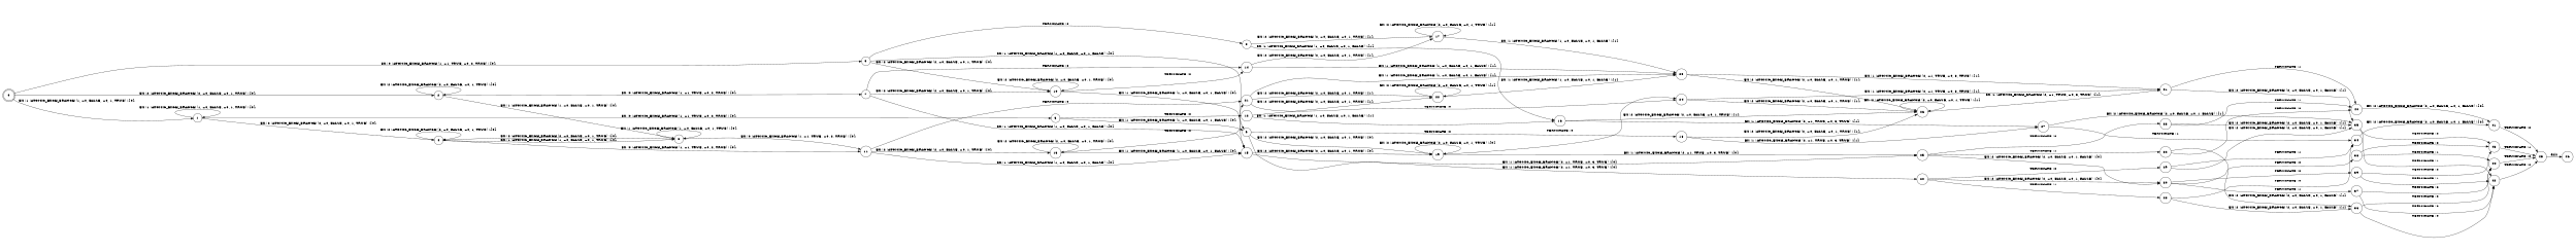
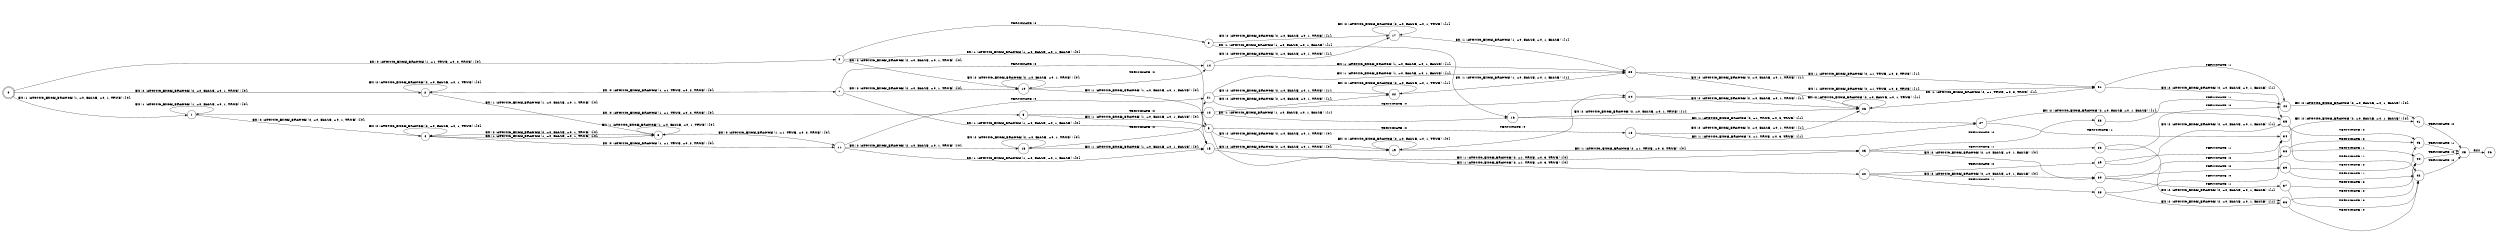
  digraph {
    rankdir=LR
    node [shape=circle]
    0 [peripheries=2]
    1
    2
    3
    4
    5
    6
    7
    8
    9
    10
    11
    12
    14
    15
    16
    17
    18
    19
    20
    13
    21
    22
    23
    25
    26
    27
    24
    28
    29
    30
    31
    32
    33
    34
    35
    36
    37
    38
    39
    40
    41
    42
    43
    44
    45
    46
    0 -> 1 [label="EX !1 !ATOMIC_EXCH_BRANCH (1, +0, FALSE, +0, 1, TRUE) !{0}"]
    0 -> 2 [label="EX !2 !ATOMIC_EXCH_BRANCH (2, +0, FALSE, +0, 1, TRUE) !{0}"]
    0 -> 3 [label="EX !0 !ATOMIC_EXCH_BRANCH (1, +1, TRUE, +0, 2, TRUE) !{0}"]
    1 -> 1 [label="EX !1 !ATOMIC_EXCH_BRANCH (1, +0, FALSE, +0, 1, TRUE) !{0}"]
    1 -> 4 [label="EX !2 !ATOMIC_EXCH_BRANCH (2, +0, FALSE, +0, 1, TRUE) !{0}"]
    1 -> 5 [label="EX !0 !ATOMIC_EXCH_BRANCH (1, +1, TRUE, +0, 2, TRUE) !{0}"]
    2 -> 2 [label="EX !2 !ATOMIC_EXCH_BRANCH (2, +0, FALSE, +0, 1, TRUE) !{0}"]
    2 -> 6 [label="EX !1 !ATOMIC_EXCH_BRANCH (1, +0, FALSE, +0, 1, TRUE) !{0}"]
    2 -> 7 [label="EX !0 !ATOMIC_EXCH_BRANCH (1, +1, TRUE, +0, 2, TRUE) !{0}"]
    3 -> 8 [label="TERMINATE !0"]
    3 -> 9 [label="EX !1 !ATOMIC_EXCH_BRANCH (1, +0, FALSE, +0, 1, FALSE) !{0}"]
    3 -> 10 [label="EX !2 !ATOMIC_EXCH_BRANCH (2, +0, FALSE, +0, 1, TRUE) !{0}"]
    4 -> 4 [label="EX !2 !ATOMIC_EXCH_BRANCH (2, +0, FALSE, +0, 1, TRUE) !{0}"]
    4 -> 6 [label="EX !1 !ATOMIC_EXCH_BRANCH (1, +0, FALSE, +0, 1, TRUE) !{0}"]
    4 -> 11 [label="EX !0 !ATOMIC_EXCH_BRANCH (1, +1, TRUE, +0, 2, TRUE) !{0}"]
    5 -> 9 [label="EX !1 !ATOMIC_EXCH_BRANCH (1, +0, FALSE, +0, 1, FALSE) !{0}"]
    5 -> 12 [label="TERMINATE !0"]
    6 -> 4 [label="EX !2 !ATOMIC_EXCH_BRANCH (2, +0, FALSE, +0, 1, TRUE) !{0}"]
    6 -> 6 [label="EX !1 !ATOMIC_EXCH_BRANCH (1, +0, FALSE, +0, 1, TRUE) !{0}"]
    6 -> 11 [label="EX !0 !ATOMIC_EXCH_BRANCH (1, +1, TRUE, +0, 2, TRUE) !{0}"]
    7 -> 10 [label="EX !2 !ATOMIC_EXCH_BRANCH (2, +0, FALSE, +0, 1, TRUE) !{0}"]
    7 -> 14 [label="TERMINATE !0"]
    7 -> 15 [label="EX !1 !ATOMIC_EXCH_BRANCH (1, +0, FALSE, +0, 1, FALSE) !{0}"]
    8 -> 16 [label="EX !1 !ATOMIC_EXCH_BRANCH (1, +0, FALSE, +0, 1, FALSE) !{1}"]
    8 -> 17 [label="EX !2 !ATOMIC_EXCH_BRANCH (2, +0, FALSE, +0, 1, TRUE) !{1}"]
    9 -> 18 [label="TERMINATE !0"]
    9 -> 19 [label="EX !2 !ATOMIC_EXCH_BRANCH (2, +0, FALSE, +0, 1, TRUE) !{0}"]
    9 -> 20 [label="EX !1 !ATOMIC_EXCH_BRANCH (2, +1, TRUE, +0, 3, TRUE) !{0}"]
    10 -> 10 [label="EX !2 !ATOMIC_EXCH_BRANCH (2, +0, FALSE, +0, 1, TRUE) !{0}"]
    10 -> 14 [label="TERMINATE !0"]
    10 -> 15 [label="EX !1 !ATOMIC_EXCH_BRANCH (1, +0, FALSE, +0, 1, FALSE) !{0}"]
    11 -> 15 [label="EX !1 !ATOMIC_EXCH_BRANCH (1, +0, FALSE, +0, 1, FALSE) !{0}"]
    11 -> 13 [label="EX !2 !ATOMIC_EXCH_BRANCH (2, +0, FALSE, +0, 1, TRUE) !{0}"]
    11 -> 21 [label="TERMINATE !0"]
    12 -> 16 [label="EX !1 !ATOMIC_EXCH_BRANCH (1, +0, FALSE, +0, 1, FALSE) !{1}"]
    12 -> 22 [label="EX !2 !ATOMIC_EXCH_BRANCH (2, +0, FALSE, +0, 1, TRUE) !{1}"]
    14 -> 17 [label="EX !2 !ATOMIC_EXCH_BRANCH (2, +0, FALSE, +0, 1, TRUE) !{1}"]
    14 -> 23 [label="EX !1 !ATOMIC_EXCH_BRANCH (1, +0, FALSE, +0, 1, FALSE) !{1}"]
    15 -> 19 [label="EX !2 !ATOMIC_EXCH_BRANCH (2, +0, FALSE, +0, 1, TRUE) !{0}"]
    15 -> 25 [label="EX !1 !ATOMIC_EXCH_BRANCH (2, +1, TRUE, +0, 3, TRUE) !{0}"]
    16 -> 26 [label="EX !2 !ATOMIC_EXCH_BRANCH (2, +0, FALSE, +0, 1, TRUE) !{1}"]
    16 -> 27 [label="EX !1 !ATOMIC_EXCH_BRANCH (2, +1, TRUE, +0, 3, TRUE) !{1}"]
    17 -> 17 [label="EX !2 !ATOMIC_EXCH_BRANCH (2, +0, FALSE, +0, 1, TRUE) !{1}"]
    17 -> 23 [label="EX !1 !ATOMIC_EXCH_BRANCH (1, +0, FALSE, +0, 1, FALSE) !{1}"]
    18 -> 26 [label="EX !2 !ATOMIC_EXCH_BRANCH (2, +0, FALSE, +0, 1, TRUE) !{1}"]
    18 -> 27 [label="EX !1 !ATOMIC_EXCH_BRANCH (2, +1, TRUE, +0, 3, TRUE) !{1}"]
    19 -> 19 [label="EX !2 !ATOMIC_EXCH_BRANCH (2, +0, FALSE, +0, 1, TRUE) !{0}"]
    19 -> 25 [label="EX !1 !ATOMIC_EXCH_BRANCH (2, +1, TRUE, +0, 3, TRUE) !{0}"]
    19 -> 24 [label="TERMINATE !0"]
    20 -> 28 [label="TERMINATE !1"]
    20 -> 29 [label="TERMINATE !0"]
    20 -> 30 [label="EX !2 !ATOMIC_EXCH_BRANCH (2, +0, FALSE, +0, 1, FALSE) !{0}"]
    13 -> 15 [label="EX !1 !ATOMIC_EXCH_BRANCH (1, +0, FALSE, +0, 1, FALSE) !{0}"]
    13 -> 13 [label="EX !2 !ATOMIC_EXCH_BRANCH (2, +0, FALSE, +0, 1, TRUE) !{0}"]
    13 -> 21 [label="TERMINATE !0"]
    21 -> 22 [label="EX !2 !ATOMIC_EXCH_BRANCH (2, +0, FALSE, +0, 1, TRUE) !{1}"]
    21 -> 23 [label="EX !1 !ATOMIC_EXCH_BRANCH (1, +0, FALSE, +0, 1, FALSE) !{1}"]
    21 -> 24 [label="TERMINATE !0"]
    22 -> 22 [label="EX !2 !ATOMIC_EXCH_BRANCH (2, +0, FALSE, +0, 1, TRUE) !{1}"]
    22 -> 23 [label="EX !1 !ATOMIC_EXCH_BRANCH (1, +0, FALSE, +0, 1, FALSE) !{1}"]
    23 -> 26 [label="EX !2 !ATOMIC_EXCH_BRANCH (2, +0, FALSE, +0, 1, TRUE) !{1}"]
    23 -> 31 [label="EX !1 !ATOMIC_EXCH_BRANCH (2, +1, TRUE, +0, 3, TRUE) !{1}"]
    25 -> 30 [label="EX !2 !ATOMIC_EXCH_BRANCH (2, +0, FALSE, +0, 1, FALSE) !{0}"]
    25 -> 32 [label="TERMINATE !1"]
    25 -> 33 [label="TERMINATE !0"]
    26 -> 26 [label="EX !2 !ATOMIC_EXCH_BRANCH (2, +0, FALSE, +0, 1, TRUE) !{1}"]
    26 -> 31 [label="EX !1 !ATOMIC_EXCH_BRANCH (2, +1, TRUE, +0, 3, TRUE) !{1}"]
    27 -> 34 [label="TERMINATE !1"]
    27 -> 35 [label="EX !2 !ATOMIC_EXCH_BRANCH (2, +0, FALSE, +0, 1, FALSE) !{1}"]
    24 -> 26 [label="EX !2 !ATOMIC_EXCH_BRANCH (2, +0, FALSE, +0, 1, TRUE) !{1}"]
    24 -> 31 [label="EX !1 !ATOMIC_EXCH_BRANCH (2, +1, TRUE, +0, 3, TRUE) !{1}"]
    28 -> 34 [label="TERMINATE !0"]
    28 -> 36 [label="EX !2 !ATOMIC_EXCH_BRANCH (2, +0, FALSE, +0, 1, FALSE) !{1}"]
    29 -> 34 [label="TERMINATE !1"]
    29 -> 35 [label="EX !2 !ATOMIC_EXCH_BRANCH (2, +0, FALSE, +0, 1, FALSE) !{1}"]
    30 -> 37 [label="TERMINATE !1"]
    30 -> 38 [label="TERMINATE !2"]
    30 -> 39 [label="TERMINATE !0"]
    31 -> 35 [label="EX !2 !ATOMIC_EXCH_BRANCH (2, +0, FALSE, +0, 1, FALSE) !{1}"]
    31 -> 40 [label="TERMINATE !1"]
    32 -> 36 [label="EX !2 !ATOMIC_EXCH_BRANCH (2, +0, FALSE, +0, 1, FALSE) !{1}"]
    32 -> 40 [label="TERMINATE !0"]
-   33 -> 35 [label="EX !2 !ATOMIC_EXCH_BRANCH (2, +0, FALSE, +0, 1, FALSE) !{1}"]
    33 -> 40 [label="TERMINATE !1"]
    34 -> 41 [label="EX !2 !ATOMIC_EXCH_BRANCH (2, +0, FALSE, +0, 1, FALSE) !{2}"]
    35 -> 42 [label="TERMINATE !1"]
    35 -> 43 [label="TERMINATE !2"]
    36 -> 42 [label="TERMINATE !0"]
    36 -> 44 [label="TERMINATE !2"]
    37 -> 42 [label="TERMINATE !0"]
    37 -> 44 [label="TERMINATE !2"]
    38 -> 43 [label="TERMINATE !0"]
    38 -> 44 [label="TERMINATE !1"]
    39 -> 42 [label="TERMINATE !1"]
    39 -> 43 [label="TERMINATE !2"]
    40 -> 41 [label="EX !2 !ATOMIC_EXCH_BRANCH (2, +0, FALSE, +0, 1, FALSE) !{2}"]
    41 -> 45 [label="TERMINATE !2"]
    42 -> 45 [label="TERMINATE !2"]
    43 -> 45 [label="TERMINATE !1"]
    44 -> 45 [label="TERMINATE !0"]
    45 -> 46 [label=exit]
  }
